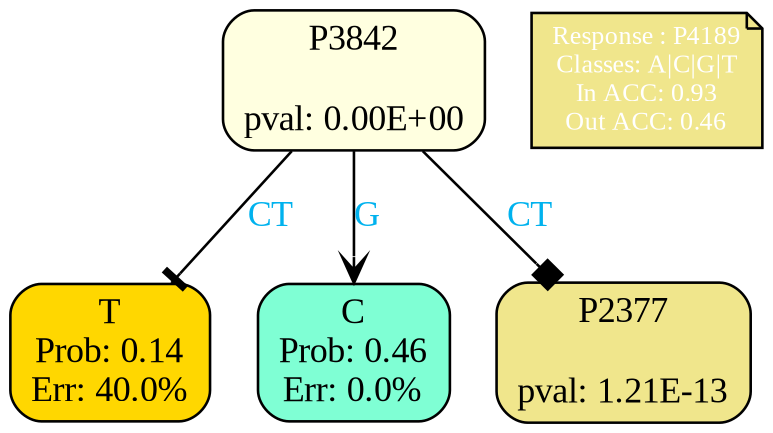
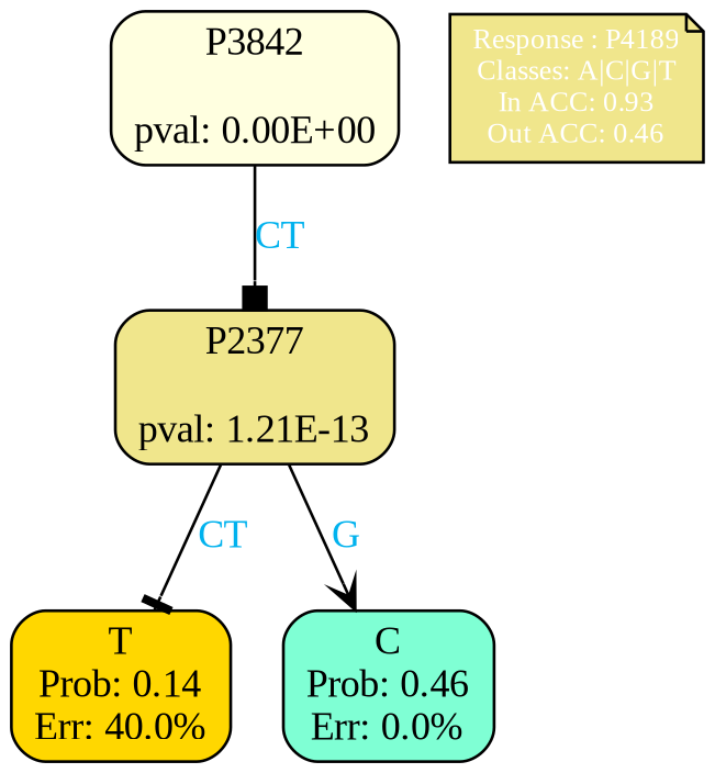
  digraph {
    fontname="Liberation Serif"
    ranksep=equally
    splines=polylines
    node [color=black fillcolor=khaki fontname="Liberation Serif" shape=box style="filled, rounded"]
    edge [fontcolor=deepskyblue2 fontname="Liberation Serif"]
    n1 [fillcolor=gold label="T\nProb: 0.14\nErr: 40.0%"]
    n2 [fillcolor=aquamarine label="C\nProb: 0.46\nErr: 0.0%"]
    n3 [align=left fontcolor=white fontsize=10 label="Response : P4189\nClasses: A|C|G|T\nIn ACC: 0.93\nOut ACC: 0.46\n" shape=note style=filled]
    n4 [fillcolor=lightyellow label="P3842\n\npval: 0.00E+00"]
    n5 [label="P2377\n\npval: 1.21E-13"]
    subgraph sub_1 {
      rank=same
      n1
      n2
    }
    subgraph sub_2 {
      rank=same
      n3
      n4
    }
    n4 -> n5 [arrowhead=box label=CT]
-   n4 -> n1 [arrowhead=tee label=CT]
-   n4 -> n2 [arrowhead=vee label=G]
+   n5 -> n1 [arrowhead=tee label=CT]
+   n5 -> n2 [arrowhead=vee label=G]
  }
